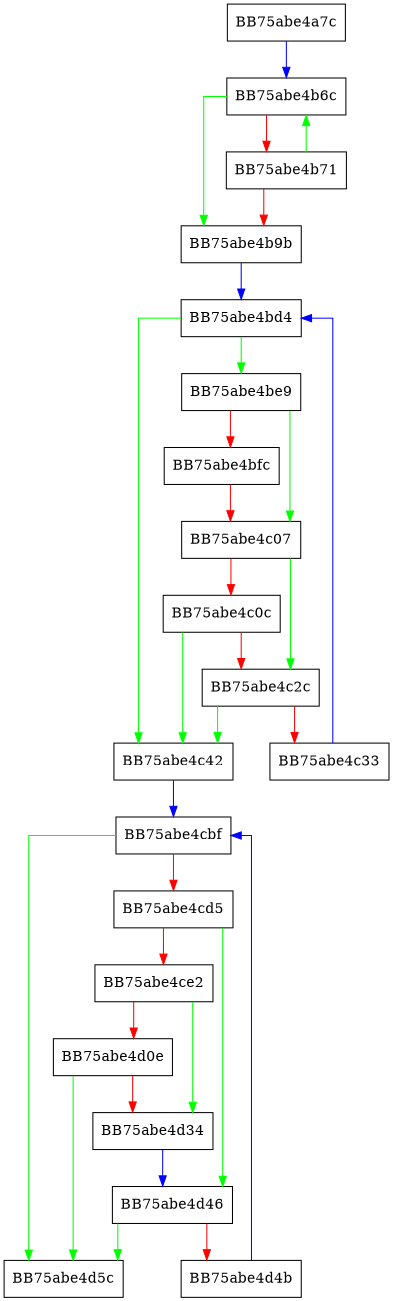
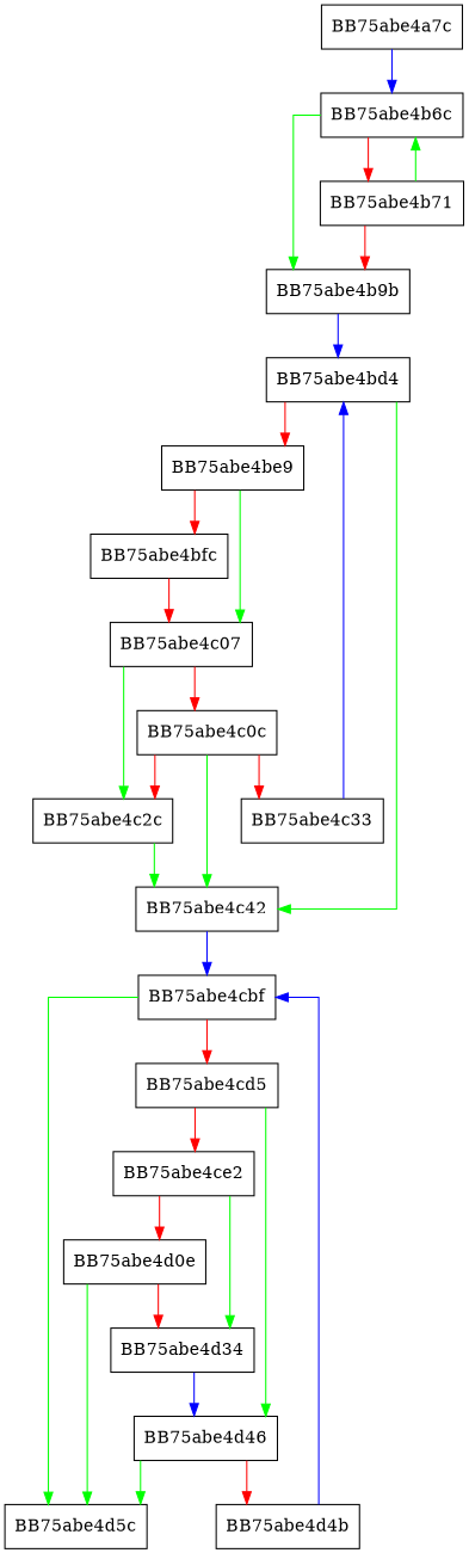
  digraph {
    splines=ortho
    node [shape=box]
    edge [color=red]
    BB75abe4a7c
    BB75abe4b6c
    BB75abe4b9b
    BB75abe4b71
    BB75abe4bd4
    BB75abe4c42
    BB75abe4be9
    BB75abe4cbf
    BB75abe4c07
    BB75abe4bfc
    BB75abe4d5c
    n12 [label=BB75abe4cd5]
    BB75abe4c2c
    BB75abe4c0c
    BB75abe4c33
    BB75abe4d46
    BB75abe4ce2
    BB75abe4d4b
    BB75abe4d34
    BB75abe4d0e
    BB75abe4a7c -> BB75abe4b6c [color=blue]
    BB75abe4b6c -> BB75abe4b9b [color=green]
    BB75abe4b6c -> BB75abe4b71
    BB75abe4b9b -> BB75abe4bd4 [color=blue]
    BB75abe4b71 -> BB75abe4b6c [color=green]
    BB75abe4b71 -> BB75abe4b9b
    BB75abe4bd4 -> BB75abe4c42 [color=green]
-   BB75abe4bd4 -> BB75abe4be9 [color=green]
+   BB75abe4bd4 -> BB75abe4be9
    BB75abe4c42 -> BB75abe4cbf [color=blue]
    BB75abe4be9 -> BB75abe4c07 [color=green]
    BB75abe4be9 -> BB75abe4bfc
    BB75abe4cbf -> BB75abe4d5c [color=green]
    BB75abe4cbf -> n12
    BB75abe4c07 -> BB75abe4c2c [color=green]
    BB75abe4c07 -> BB75abe4c0c
    BB75abe4bfc -> BB75abe4c07
    n12 -> BB75abe4d46 [color=green]
    n12 -> BB75abe4ce2
    BB75abe4c2c -> BB75abe4c42 [color=green]
-   BB75abe4c2c -> BB75abe4c33
+   BB75abe4c0c -> BB75abe4c33
    BB75abe4c0c -> BB75abe4c42 [color=green]
    BB75abe4c0c -> BB75abe4c2c
    BB75abe4c33 -> BB75abe4bd4 [color=blue]
    BB75abe4d46 -> BB75abe4d5c [color=green]
    BB75abe4d46 -> BB75abe4d4b
    BB75abe4ce2 -> BB75abe4d34 [color=green]
    BB75abe4ce2 -> BB75abe4d0e
    BB75abe4d4b -> BB75abe4cbf [color=blue]
    BB75abe4d34 -> BB75abe4d46 [color=blue]
    BB75abe4d0e -> BB75abe4d5c [color=green]
    BB75abe4d0e -> BB75abe4d34
  }
